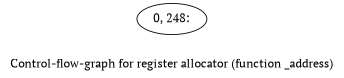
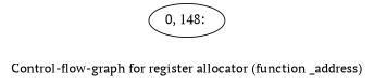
  digraph {
    label="Control-flow-graph for register allocator (function _address)"
    fontname="PT Serif"
-   n1 [label="0, 248:" fontname="PT Serif"]
+   n1 [label="0, 148: " fontname="PT Serif"]
  }
